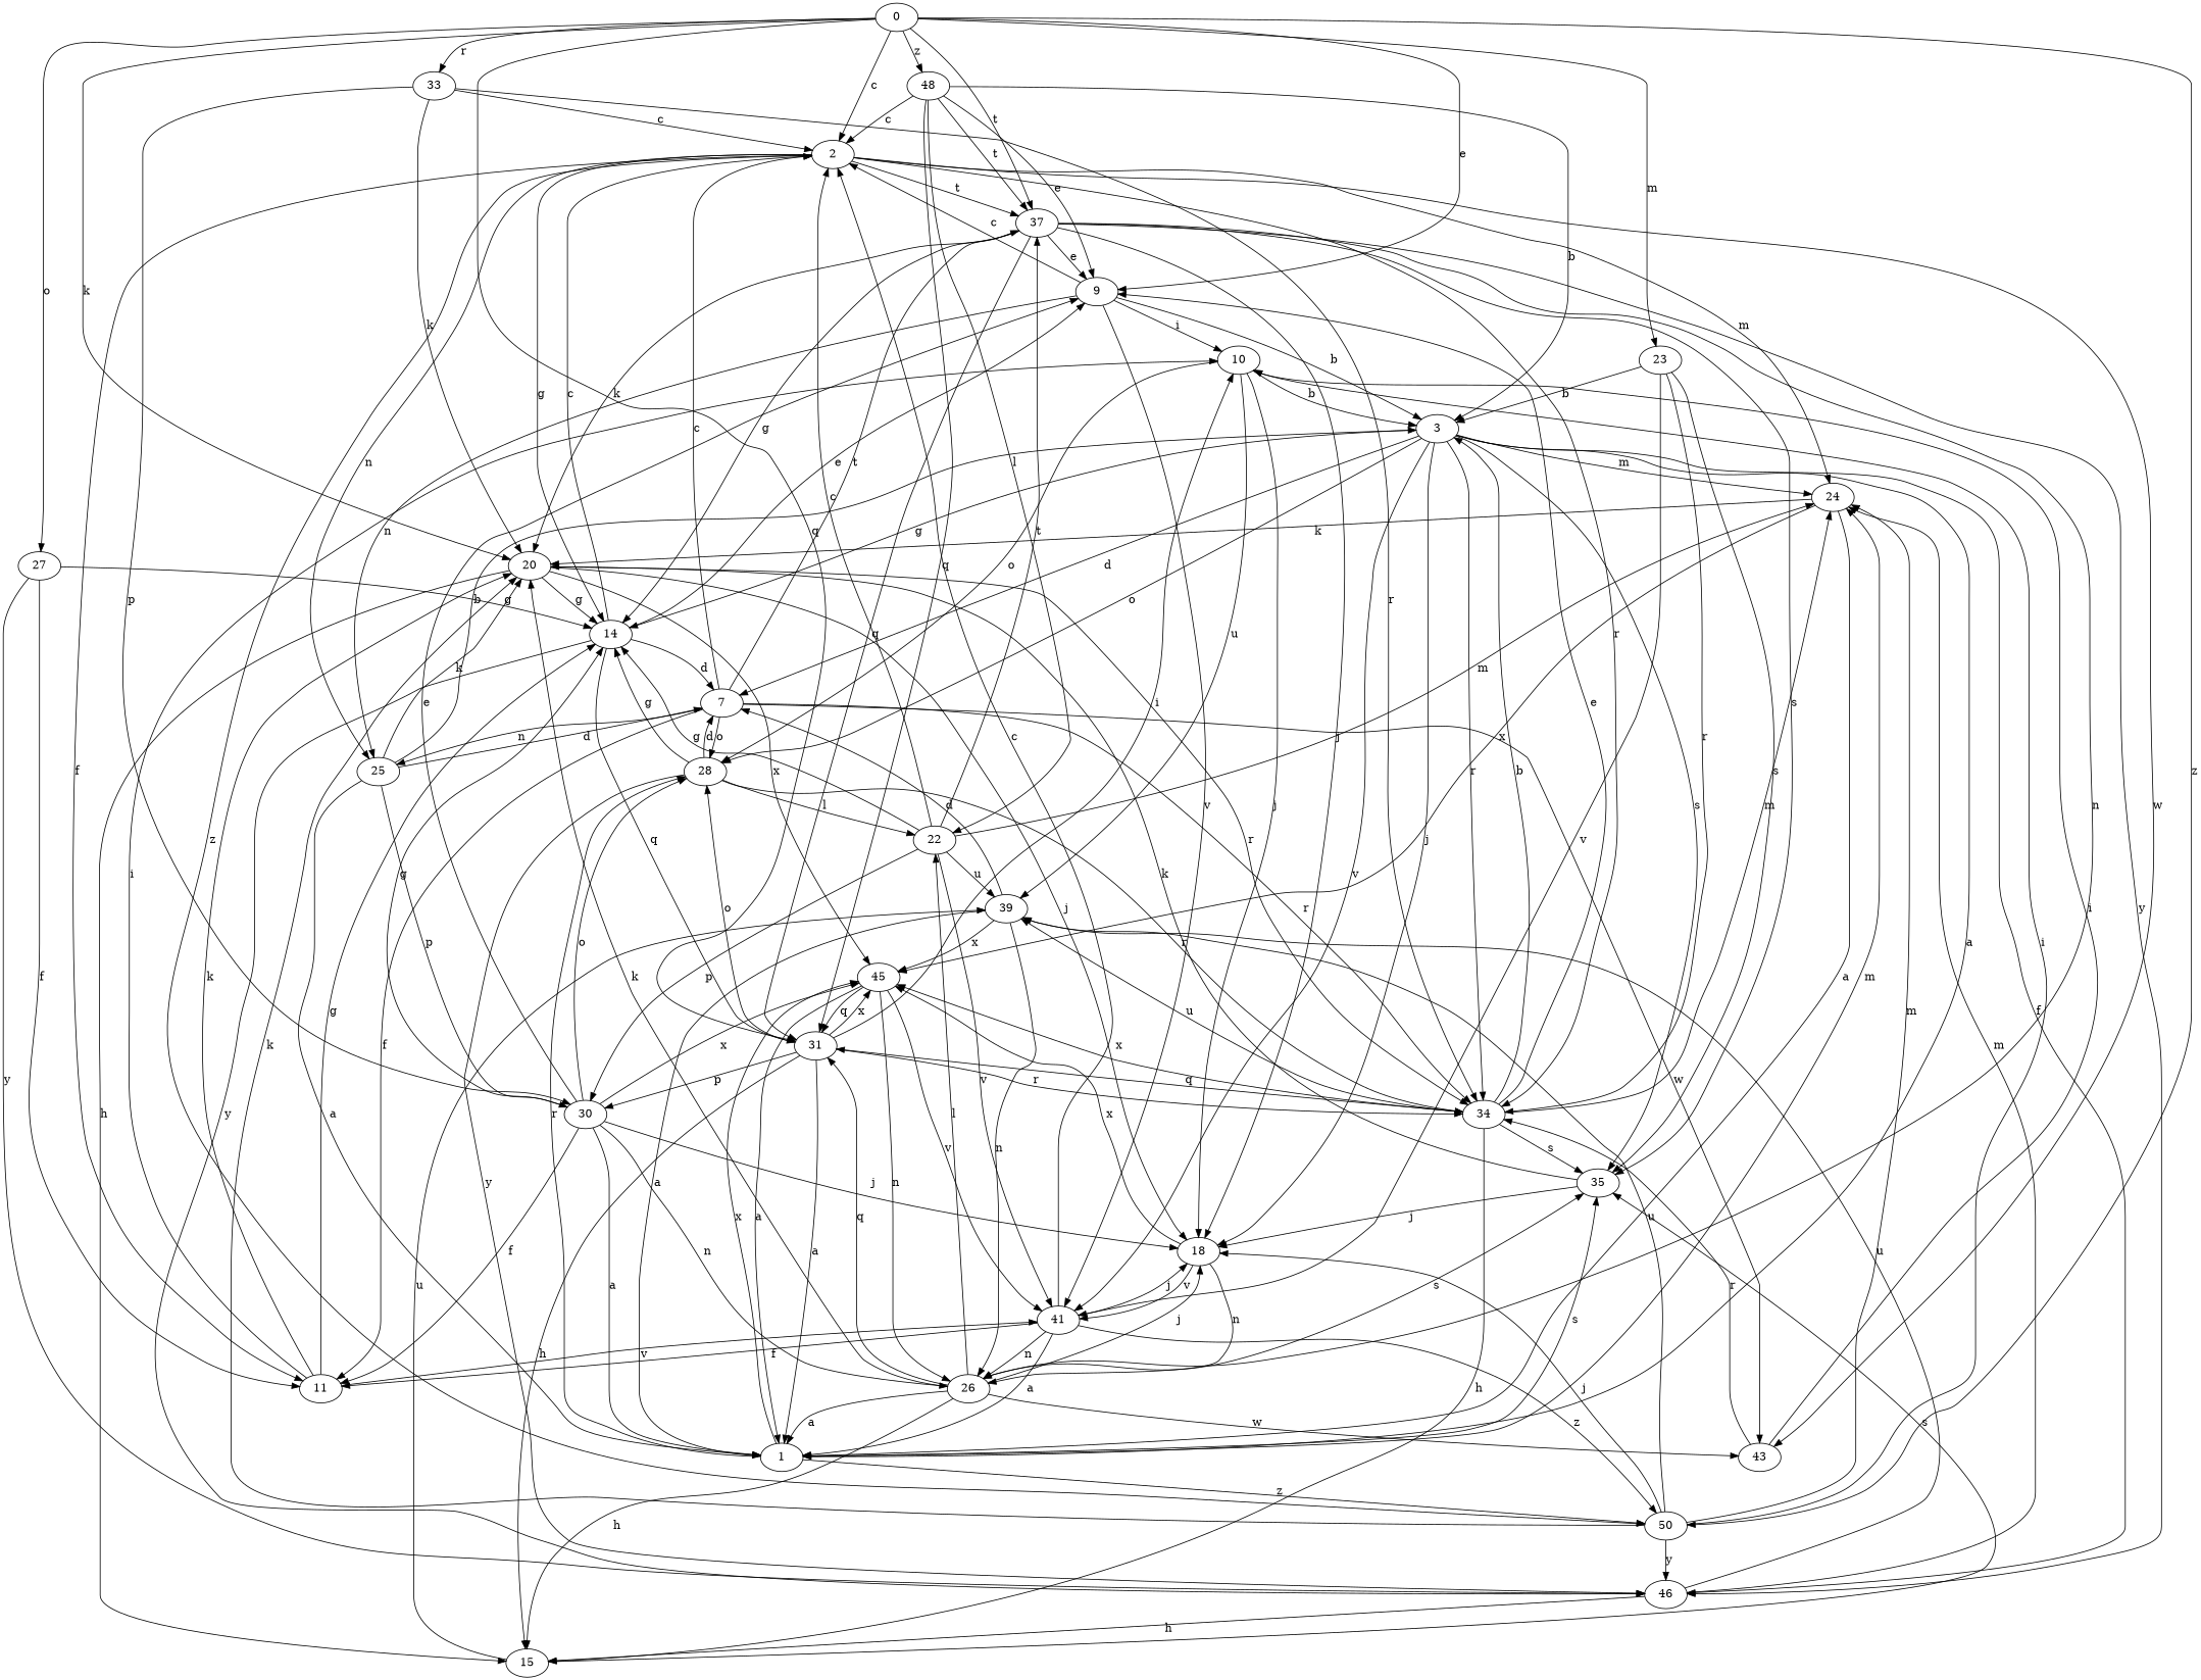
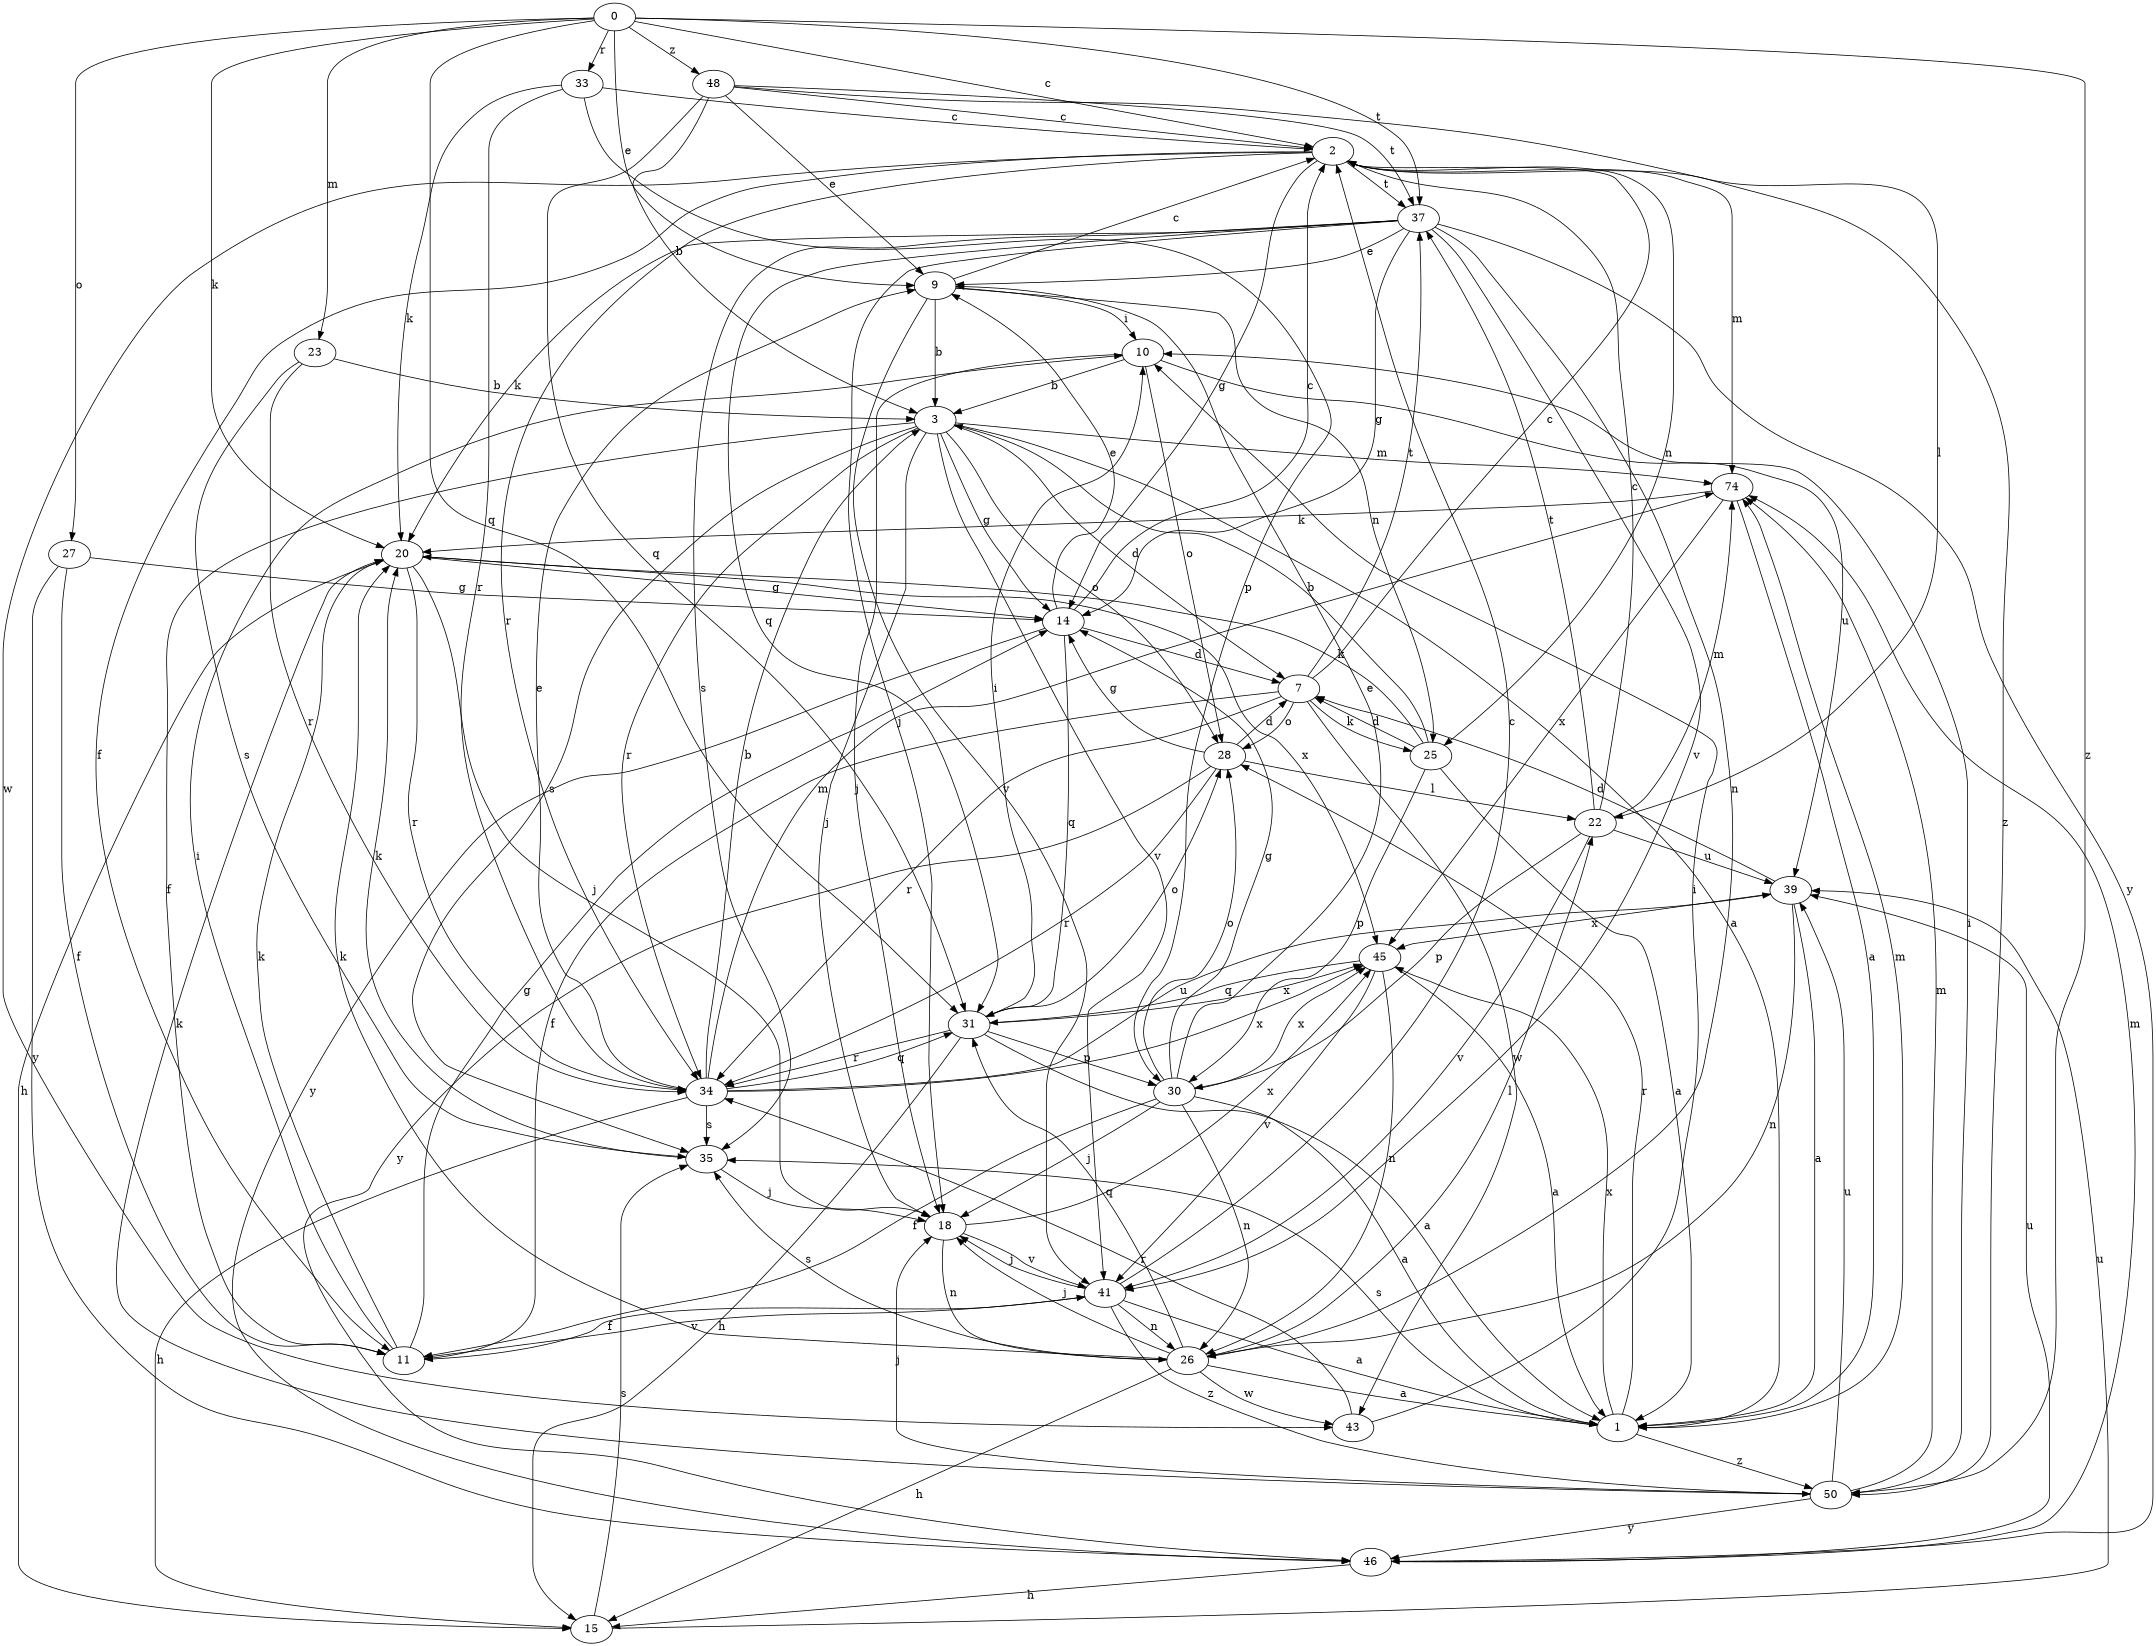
  strict digraph {
    n1 [label=2]
    0
    9
    20
    23
    27
    31
    33
    37
    48
    50
-   24
+   24 [label=74]
    11
    14
    34
    25
    43
    3
    41
    n20 [label=10]
    45
    18
    15
    35
    46
    1
    28
    30
    26
    22
    39
    7
    n1 -> 37 [label=t]
    n1 -> 50 [label=z]
    n1 -> 24 [label=m]
    n1 -> 11 [label=f]
    n1 -> 14 [label=g]
    n1 -> 34 [label=r]
    n1 -> 25 [label=n]
    n1 -> 43 [label=w]
    0 -> n1 [label=c]
    0 -> 9 [label=e]
    0 -> 20 [label=k]
    0 -> 23 [label=m]
    0 -> 27 [label=o]
    0 -> 31 [label=q]
    0 -> 33 [label=r]
    0 -> 37 [label=t]
    0 -> 48 [label=z]
    0 -> 50 [label=z]
    9 -> n1 [label=c]
    9 -> 25 [label=n]
    9 -> 3 [label=b]
    9 -> 41 [label=v]
    9 -> n20 [label=i]
    20 -> 14 [label=g]
    20 -> 34 [label=r]
    20 -> 45 [label=x]
    20 -> 18 [label=j]
    20 -> 15 [label=h]
    23 -> 34 [label=r]
    23 -> 3 [label=b]
-   23 -> 41 [label=v]
+   37 -> 41 [label=v]
    23 -> 35 [label=s]
    27 -> 11 [label=f]
    27 -> 14 [label=g]
    27 -> 46 [label=y]
    31 -> 34 [label=r]
    31 -> n20 [label=i]
    31 -> 45 [label=x]
    31 -> 15 [label=h]
    31 -> 1 [label=a]
    31 -> 28 [label=o]
    31 -> 30 [label=p]
    33 -> n1 [label=c]
    33 -> 20 [label=k]
    33 -> 34 [label=r]
    33 -> 30 [label=p]
    37 -> 9 [label=e]
    37 -> 20 [label=k]
    37 -> 31 [label=q]
    37 -> 14 [label=g]
    37 -> 18 [label=j]
    37 -> 35 [label=s]
    37 -> 46 [label=y]
    37 -> 26 [label=n]
    48 -> n1 [label=c]
    48 -> 9 [label=e]
    48 -> 31 [label=q]
    48 -> 37 [label=t]
    48 -> 3 [label=b]
    48 -> 22 [label=l]
    50 -> 20 [label=k]
    50 -> 24 [label=m]
    50 -> n20 [label=i]
    50 -> 18 [label=j]
    50 -> 46 [label=y]
    50 -> 39 [label=u]
    24 -> 20 [label=k]
    24 -> 45 [label=x]
    24 -> 1 [label=a]
    11 -> 20 [label=k]
    11 -> 14 [label=g]
    11 -> 41 [label=v]
    11 -> n20 [label=i]
    14 -> n1 [label=c]
    14 -> 9 [label=e]
    14 -> 31 [label=q]
    14 -> 46 [label=y]
    14 -> 7 [label=d]
    34 -> 9 [label=e]
    34 -> 31 [label=q]
    34 -> 24 [label=m]
    34 -> 3 [label=b]
    34 -> 45 [label=x]
    34 -> 15 [label=h]
    34 -> 35 [label=s]
    34 -> 39 [label=u]
    25 -> 20 [label=k]
    25 -> 3 [label=b]
    25 -> 1 [label=a]
    25 -> 30 [label=p]
    25 -> 7 [label=d]
    43 -> 34 [label=r]
    43 -> n20 [label=i]
    3 -> 24 [label=m]
-   3 -> 46 [label=f]
+   3 -> 11 [label=f]
    3 -> 14 [label=g]
    3 -> 34 [label=r]
    3 -> 41 [label=v]
    3 -> 18 [label=j]
    3 -> 35 [label=s]
    3 -> 1 [label=a]
    3 -> 28 [label=o]
    3 -> 7 [label=d]
    41 -> n1 [label=c]
    41 -> 50 [label=z]
    41 -> 11 [label=f]
    41 -> 18 [label=j]
    41 -> 1 [label=a]
    41 -> 26 [label=n]
    n20 -> 3 [label=b]
    n20 -> 18 [label=j]
    n20 -> 28 [label=o]
    n20 -> 39 [label=u]
    45 -> 31 [label=q]
    45 -> 41 [label=v]
    45 -> 1 [label=a]
    45 -> 26 [label=n]
    18 -> 41 [label=v]
    18 -> 45 [label=x]
    18 -> 26 [label=n]
    15 -> 35 [label=s]
    15 -> 39 [label=u]
    35 -> 20 [label=k]
    35 -> 18 [label=j]
    46 -> 24 [label=m]
    46 -> 15 [label=h]
    46 -> 39 [label=u]
    1 -> 50 [label=z]
    1 -> 24 [label=m]
    1 -> 45 [label=x]
    1 -> 35 [label=s]
    1 -> 28 [label=r]
    28 -> 14 [label=g]
    28 -> 34 [label=r]
    28 -> 46 [label=y]
    28 -> 22 [label=l]
    28 -> 7 [label=d]
    30 -> 9 [label=e]
    30 -> 11 [label=f]
    30 -> 14 [label=g]
    30 -> 45 [label=x]
    30 -> 18 [label=j]
    30 -> 1 [label=a]
    30 -> 28 [label=o]
    30 -> 26 [label=n]
    26 -> 20 [label=k]
    26 -> 31 [label=q]
    26 -> 43 [label=w]
    26 -> 18 [label=j]
    26 -> 15 [label=h]
    26 -> 35 [label=s]
    26 -> 1 [label=a]
    26 -> 22 [label=l]
    22 -> n1 [label=c]
    22 -> 37 [label=t]
    22 -> 24 [label=m]
-   22 -> 14 [label=g]
    22 -> 41 [label=v]
    22 -> 30 [label=p]
    22 -> 39 [label=u]
    39 -> 45 [label=x]
    39 -> 1 [label=a]
    39 -> 26 [label=n]
    39 -> 7 [label=d]
    7 -> n1 [label=c]
    7 -> 37 [label=t]
    7 -> 11 [label=f]
    7 -> 34 [label=r]
-   7 -> 25 [label=n]
+   7 -> 25 [label=k]
    7 -> 43 [label=w]
    7 -> 28 [label=o]
  }
